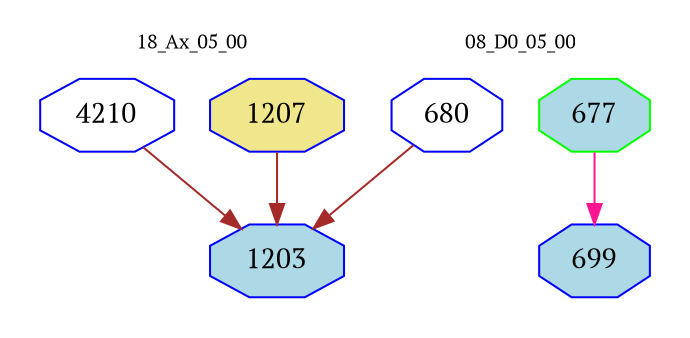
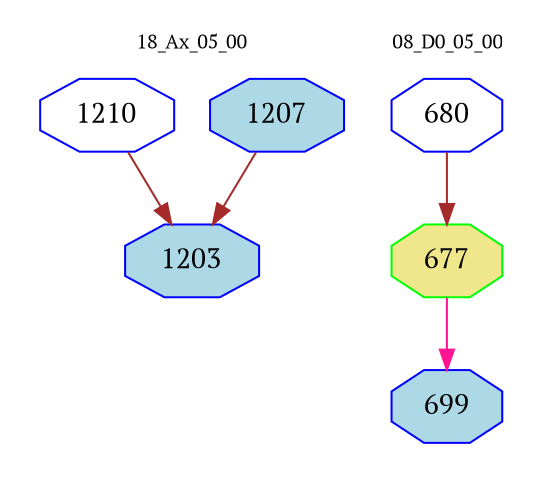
  digraph {
    fontname="PT Serif"
    node [color=blue fillcolor=khaki fontname="PT Serif" shape=octagon style=filled]
    edge [color=brown fontname="PT Serif"]
-   n1 [label=1207]
+   n1 [fillcolor=lightblue label=1207]
    n2 [fillcolor=lightblue label=1203]
-   n3 [fillcolor=white label=4210]
+   n3 [fillcolor=white label=1210]
    n4 [fillcolor=white label=680]
-   n5 [color=green fillcolor=lightblue label=677]
+   n5 [color=green label=677]
    n6 [fillcolor=lightblue label=699]
    subgraph cluster_1 {
      color=white
      fontsize=10
      label="18_Ax_05_00"
      n1
      n2
      n3
    }
    subgraph cluster_2 {
      color=white
      fontsize=10
      label="08_D0_05_00"
      n4
      n5
      n6
    }
    n1 -> n2
    n3 -> n2
-   n4 -> n2
+   n4 -> n5
    n5 -> n6 [color=deeppink]
  }
